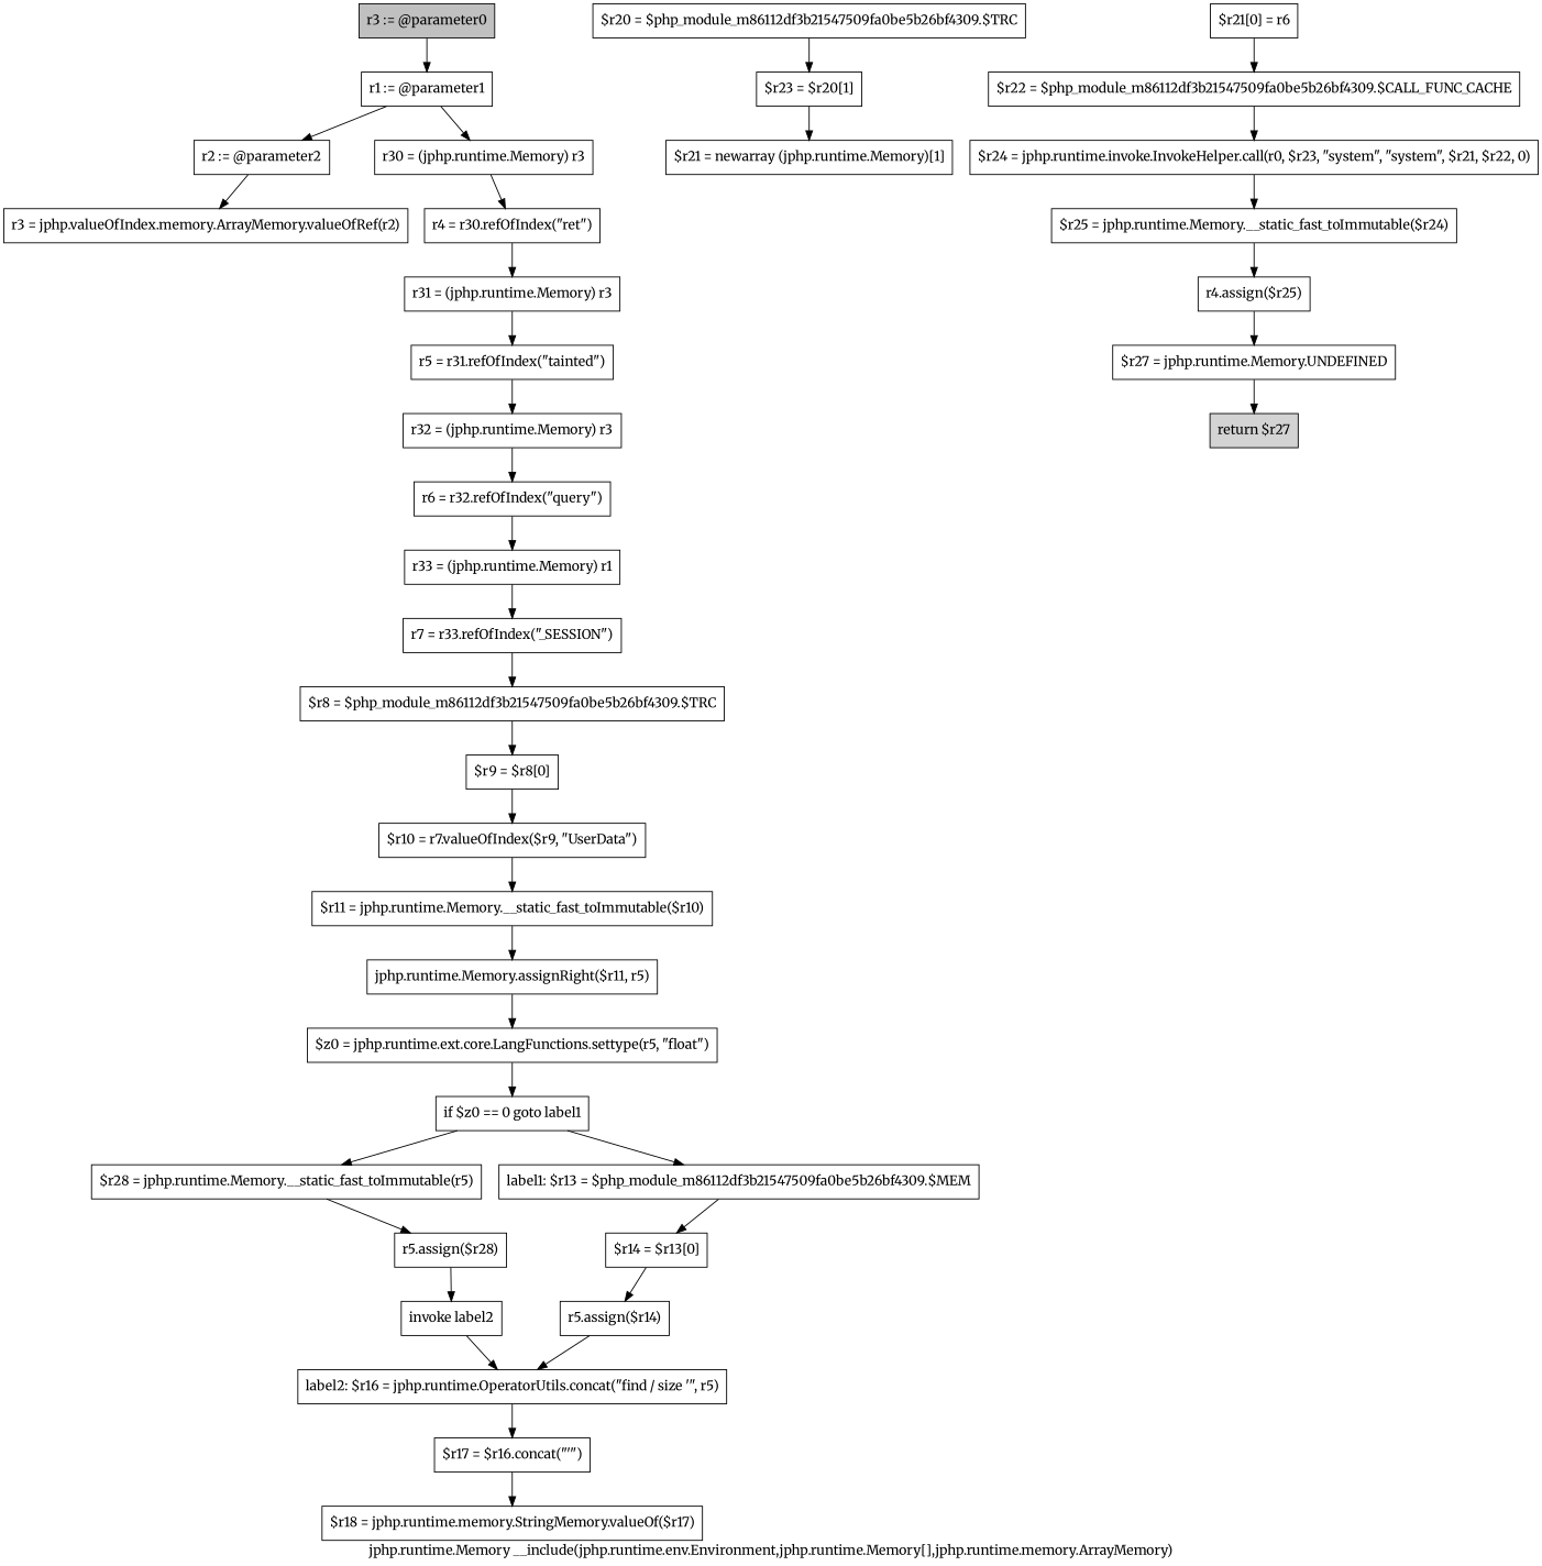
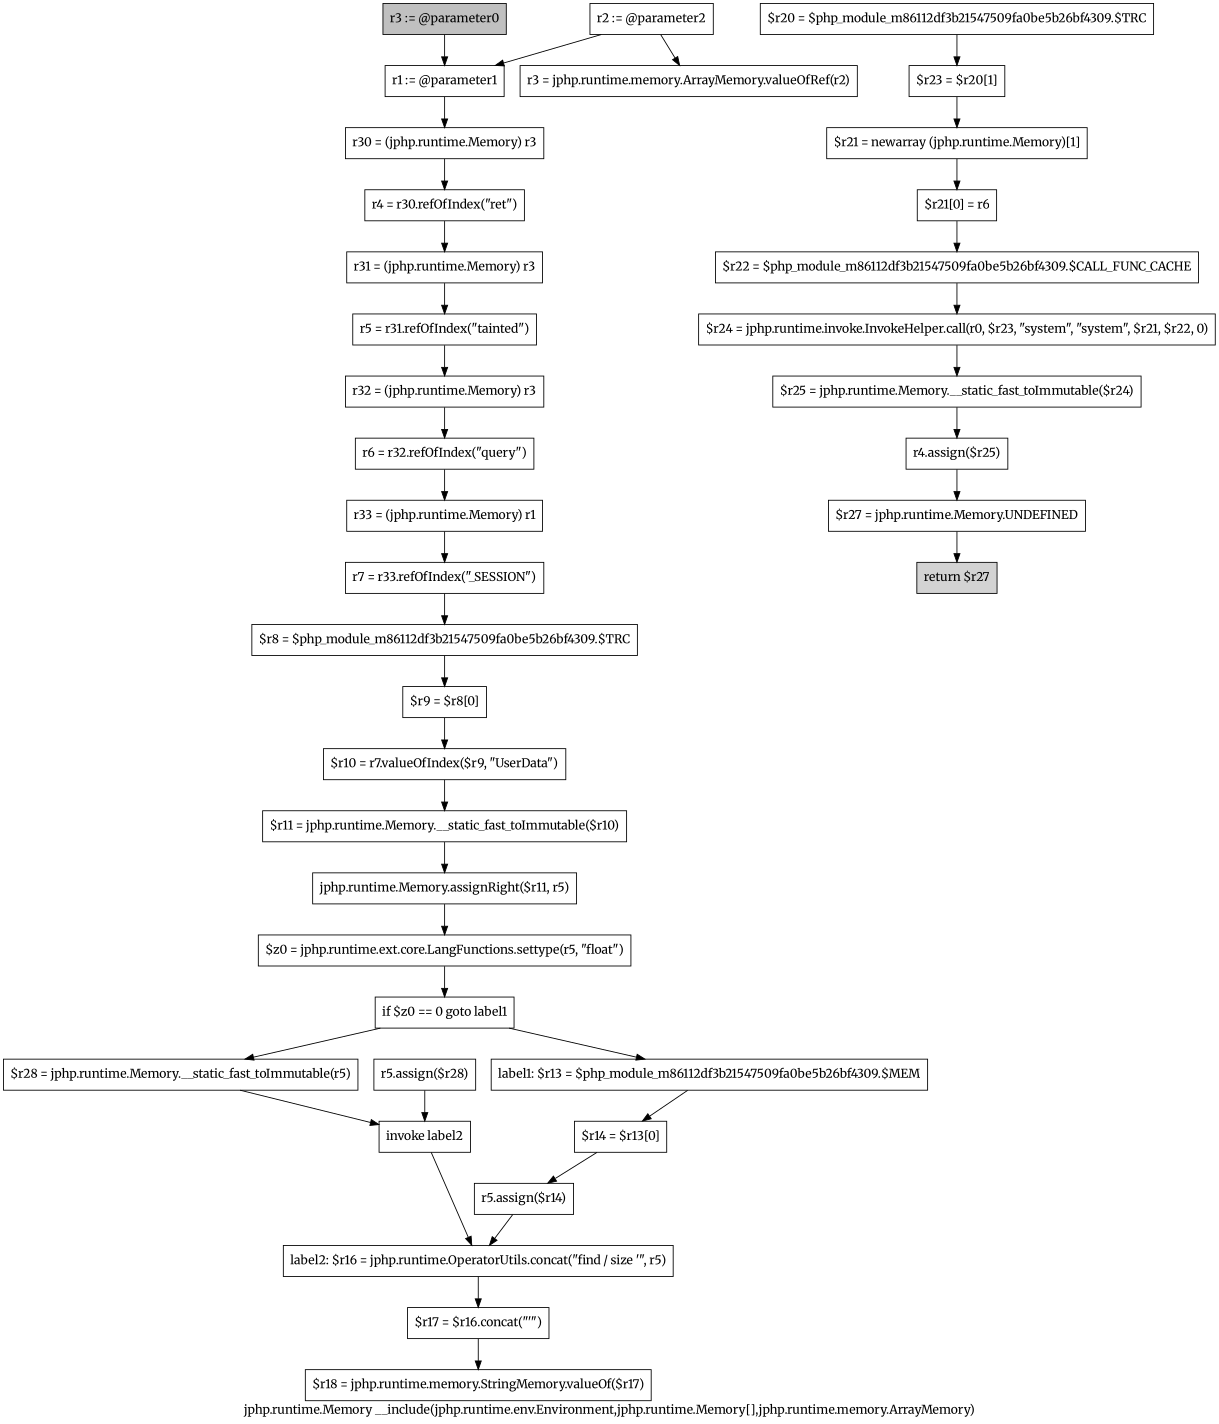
  digraph {
    fontname=Merriweather
    label="jphp.runtime.Memory __include(jphp.runtime.env.Environment,jphp.runtime.Memory[],jphp.runtime.memory.ArrayMemory)"
    node [fontname=Merriweather shape=box]
    edge [fontname=Merriweather]
    n1 [fillcolor=gray label="r3 := @parameter0" style=filled]
    n2 [label="r1 := @parameter1"]
    n3 [label="r2 := @parameter2"]
    n4 [label="r30 = (jphp.runtime.Memory) r3"]
-   n5 [label="r3 = jphp.valueOfIndex.memory.ArrayMemory.valueOfRef(r2)"]
+   n5 [label="r3 = jphp.runtime.memory.ArrayMemory.valueOfRef(r2)"]
    n6 [label="r4 = r30.refOfIndex(\"ret\")"]
    n7 [label="r31 = (jphp.runtime.Memory) r3"]
    n8 [label="r5 = r31.refOfIndex(\"tainted\")"]
    n9 [label="r32 = (jphp.runtime.Memory) r3"]
    n10 [label="r6 = r32.refOfIndex(\"query\")"]
    n11 [label="r33 = (jphp.runtime.Memory) r1"]
    n12 [label="r7 = r33.refOfIndex(\"_SESSION\")"]
    n13 [label="$r8 = $php_module_m86112df3b21547509fa0be5b26bf4309.$TRC"]
    n14 [label="$r9 = $r8[0]"]
    n15 [label="$r10 = r7.valueOfIndex($r9, \"UserData\")"]
    n16 [label="$r11 = jphp.runtime.Memory.__static_fast_toImmutable($r10)"]
    n17 [label="jphp.runtime.Memory.assignRight($r11, r5)"]
    n18 [label="$z0 = jphp.runtime.ext.core.LangFunctions.settype(r5, \"float\")"]
    n19 [label="if $z0 == 0 goto label1"]
    n20 [label="$r28 = jphp.runtime.Memory.__static_fast_toImmutable(r5)"]
    n21 [label="label1: $r13 = $php_module_m86112df3b21547509fa0be5b26bf4309.$MEM"]
    n22 [label="r5.assign($r28)"]
    n23 [label="$r14 = $r13[0]"]
    n24 [label="invoke label2"]
    n25 [label="r5.assign($r14)"]
    n26 [label="label2: $r16 = jphp.runtime.OperatorUtils.concat(\"find / size \'\", r5)"]
    n27 [label="$r17 = $r16.concat(\"\'\")"]
    n28 [label="$r18 = jphp.runtime.memory.StringMemory.valueOf($r17)"]
    n29 [label="$r20 = $php_module_m86112df3b21547509fa0be5b26bf4309.$TRC"]
    n30 [label="$r23 = $r20[1]"]
    n31 [label="$r21 = newarray (jphp.runtime.Memory)[1]"]
    n32 [label="$r21[0] = r6"]
    n33 [label="$r22 = $php_module_m86112df3b21547509fa0be5b26bf4309.$CALL_FUNC_CACHE"]
    n34 [label="$r24 = jphp.runtime.invoke.InvokeHelper.call(r0, $r23, \"system\", \"system\", $r21, $r22, 0)"]
    n35 [label="$r25 = jphp.runtime.Memory.__static_fast_toImmutable($r24)"]
    n36 [label="r4.assign($r25)"]
    n37 [label="$r27 = jphp.runtime.Memory.UNDEFINED"]
    n38 [fillcolor=lightgray label="return $r27" style=filled]
    n1 -> n2
-   n2 -> n3
+   n3 -> n2
    n2 -> n4
    n3 -> n5
    n4 -> n6
    n6 -> n7
    n7 -> n8
    n8 -> n9
    n9 -> n10
    n10 -> n11
    n11 -> n12
    n12 -> n13
    n13 -> n14
    n14 -> n15
    n15 -> n16
    n16 -> n17
    n17 -> n18
    n18 -> n19
    n19 -> n20
    n19 -> n21
-   n20 -> n22
+   n20 -> n24
    n21 -> n23
    n22 -> n24
    n23 -> n25
    n24 -> n26
    n25 -> n26
    n26 -> n27
    n27 -> n28
    n29 -> n30
    n30 -> n31
+   n31 -> n32
    n32 -> n33
    n33 -> n34
    n34 -> n35
    n35 -> n36
    n36 -> n37
    n37 -> n38
  }
